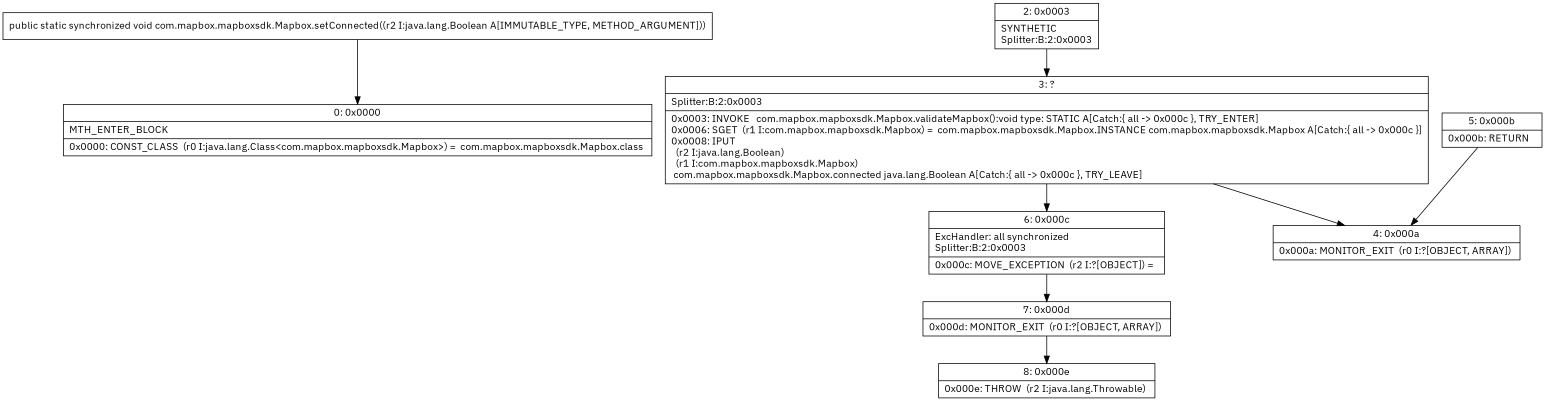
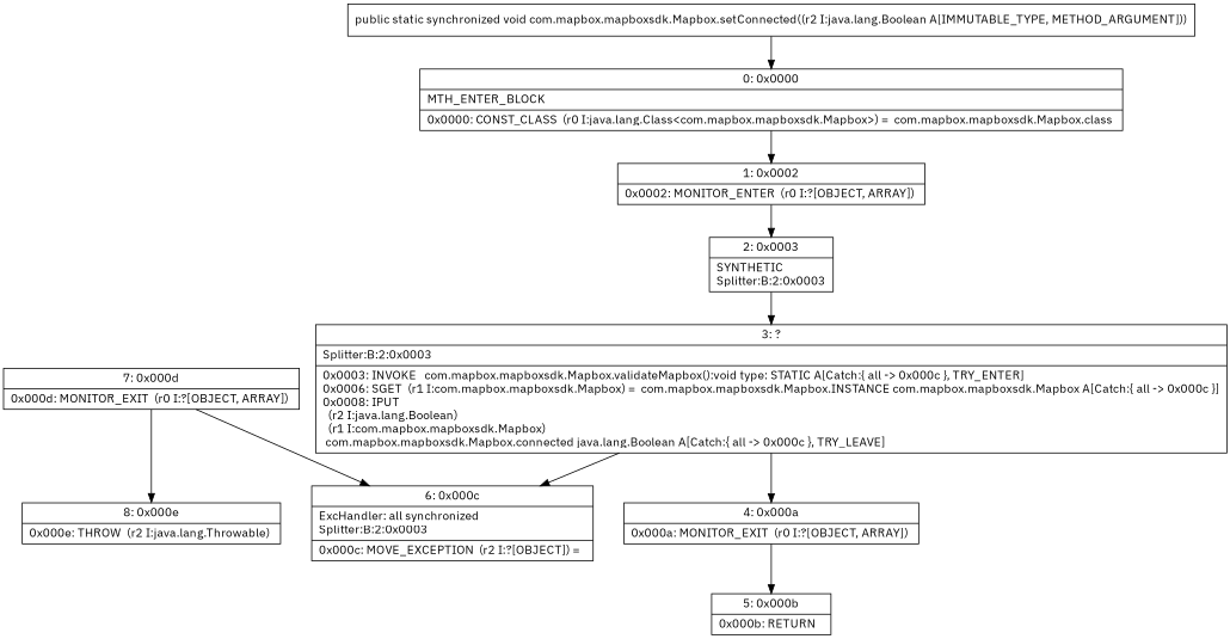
  digraph {
    fontname="IBM Plex Sans"
    node [fontname="IBM Plex Sans" shape=record]
    edge [fontname="IBM Plex Sans"]
    n1 [label="{0\:\ 0x0000|MTH_ENTER_BLOCK\l|0x0000: CONST_CLASS  (r0 I:java.lang.Class\<com.mapbox.mapboxsdk.Mapbox\>) =  com.mapbox.mapboxsdk.Mapbox.class \l}"]
+   n2 [label="{1\:\ 0x0002|0x0002: MONITOR_ENTER  (r0 I:?[OBJECT, ARRAY]) \l}"]
    n3 [label="{2\:\ 0x0003|SYNTHETIC\lSplitter:B:2:0x0003\l}"]
    n4 [label="{3\:\ ?|Splitter:B:2:0x0003\l|0x0003: INVOKE   com.mapbox.mapboxsdk.Mapbox.validateMapbox():void type: STATIC A[Catch:\{ all \-\> 0x000c \}, TRY_ENTER]\l0x0006: SGET  (r1 I:com.mapbox.mapboxsdk.Mapbox) =  com.mapbox.mapboxsdk.Mapbox.INSTANCE com.mapbox.mapboxsdk.Mapbox A[Catch:\{ all \-\> 0x000c \}]\l0x0008: IPUT  \l  (r2 I:java.lang.Boolean)\l  (r1 I:com.mapbox.mapboxsdk.Mapbox)\l com.mapbox.mapboxsdk.Mapbox.connected java.lang.Boolean A[Catch:\{ all \-\> 0x000c \}, TRY_LEAVE]\l}"]
    n5 [label="{6\:\ 0x000c|ExcHandler: all synchronized\lSplitter:B:2:0x0003\l|0x000c: MOVE_EXCEPTION  (r2 I:?[OBJECT]) =  \l}"]
    n6 [label="{4\:\ 0x000a|0x000a: MONITOR_EXIT  (r0 I:?[OBJECT, ARRAY]) \l}"]
    n7 [label="{7\:\ 0x000d|0x000d: MONITOR_EXIT  (r0 I:?[OBJECT, ARRAY]) \l}"]
    n8 [label="{5\:\ 0x000b|0x000b: RETURN   \l}"]
    n9 [label="{8\:\ 0x000e|0x000e: THROW  (r2 I:java.lang.Throwable) \l}"]
    n10 [label="{public static synchronized void com.mapbox.mapboxsdk.Mapbox.setConnected((r2 I:java.lang.Boolean A[IMMUTABLE_TYPE, METHOD_ARGUMENT])) }"]
+   n1 -> n2
+   n2 -> n3
    n3 -> n4
    n4 -> n5
    n4 -> n6
-   n5 -> n7
-   n8 -> n6
+   n7 -> n5
+   n6 -> n8
    n7 -> n9
    n10 -> n1
  }
